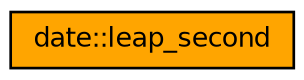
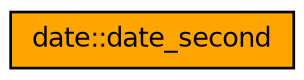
  digraph {
    rankdir=LR
-   n1 [color=black fillcolor=orange fontname=Helvetica fontsize=10 height=0.2 label="date::leap_second" shape=record style=filled width=0.4]
+   n1 [color=black fillcolor=orange fontname=Helvetica fontsize=10 height=0.2 label="date::date_second" shape=record style=filled width=0.4]
  }
